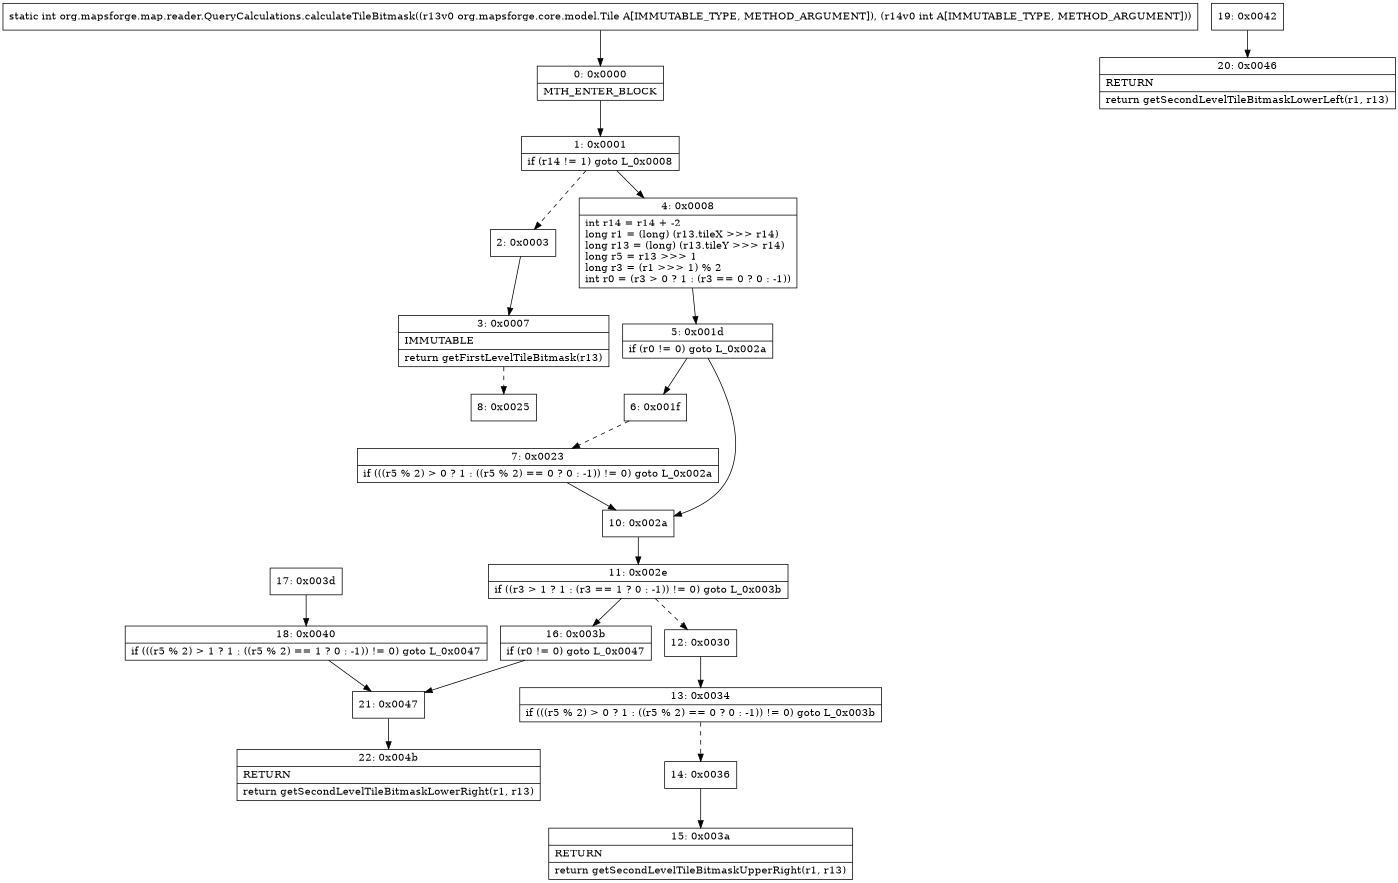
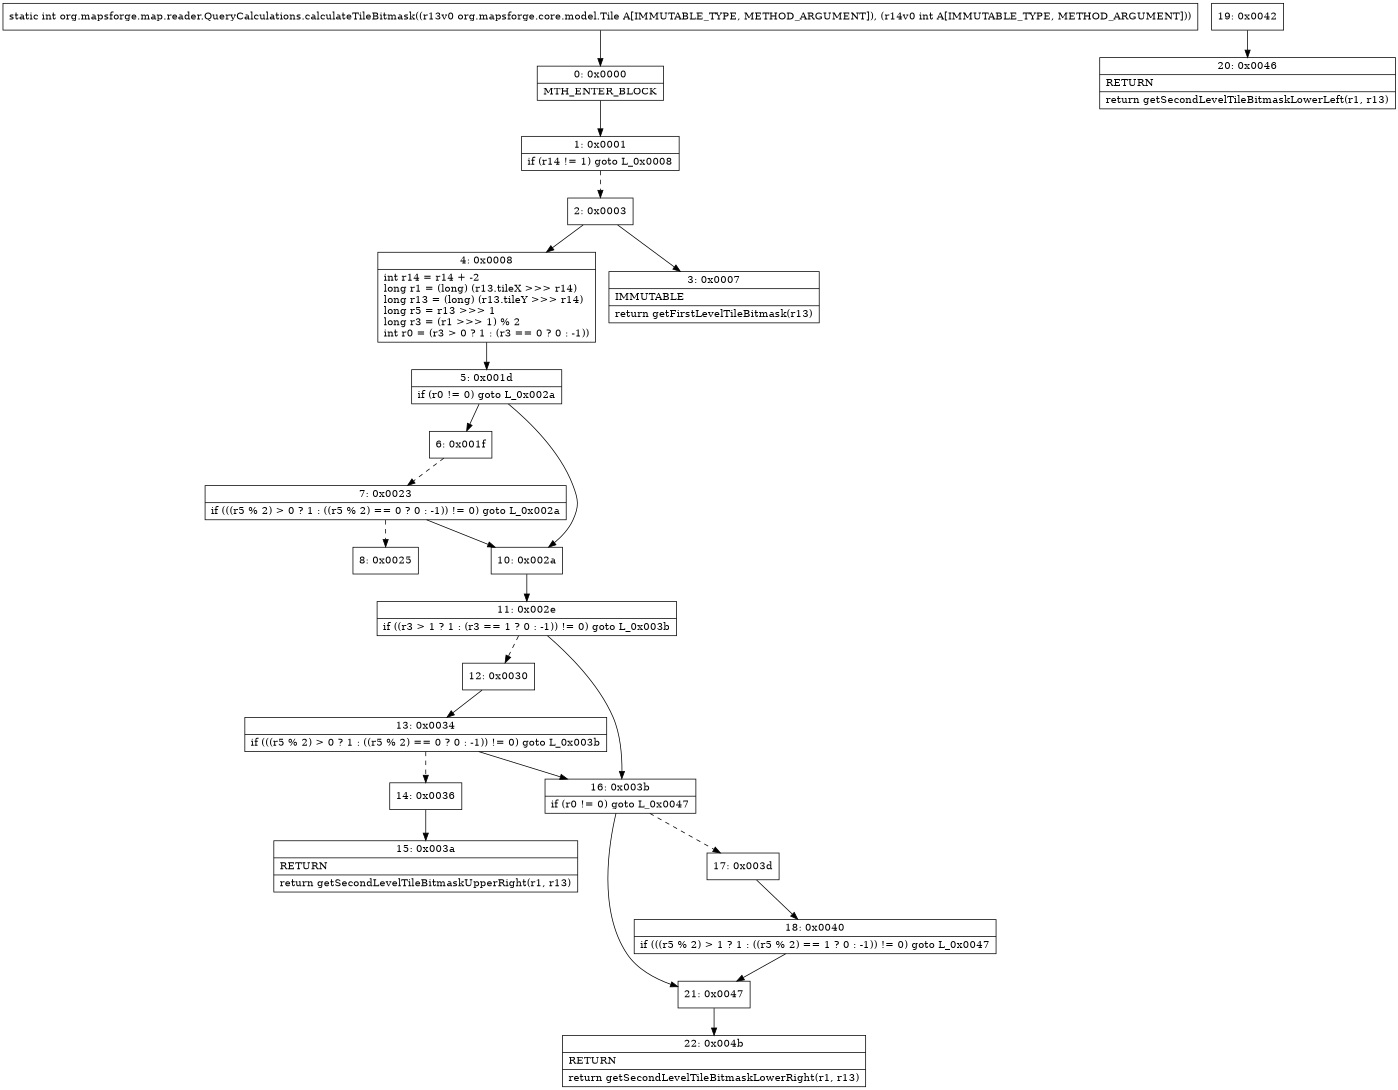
  digraph {
    node [shape=record]
    n1 [label="{0\:\ 0x0000|MTH_ENTER_BLOCK\l}"]
    n2 [label="{1\:\ 0x0001|if (r14 != 1) goto L_0x0008\l}"]
    n3 [label="{2\:\ 0x0003}"]
    n4 [label="{4\:\ 0x0008|int r14 = r14 + \-2\llong r1 = (long) (r13.tileX \>\>\> r14)\llong r13 = (long) (r13.tileY \>\>\> r14)\llong r5 = r13 \>\>\> 1\llong r3 = (r1 \>\>\> 1) % 2\lint r0 = (r3 \> 0 ? 1 : (r3 == 0 ? 0 : \-1))\l}"]
    n5 [label="{3\:\ 0x0007|IMMUTABLE\l|return getFirstLevelTileBitmask(r13)\l}"]
    n6 [label="{5\:\ 0x001d|if (r0 != 0) goto L_0x002a\l}"]
    n7 [label="{6\:\ 0x001f}"]
    n8 [label="{10\:\ 0x002a}"]
    n9 [label="{7\:\ 0x0023|if (((r5 % 2) \> 0 ? 1 : ((r5 % 2) == 0 ? 0 : \-1)) != 0) goto L_0x002a\l}"]
    n10 [label="{11\:\ 0x002e|if ((r3 \> 1 ? 1 : (r3 == 1 ? 0 : \-1)) != 0) goto L_0x003b\l}"]
    n11 [label="{8\:\ 0x0025}"]
    n12 [label="{12\:\ 0x0030}"]
    n13 [label="{16\:\ 0x003b|if (r0 != 0) goto L_0x0047\l}"]
    n14 [label="{13\:\ 0x0034|if (((r5 % 2) \> 0 ? 1 : ((r5 % 2) == 0 ? 0 : \-1)) != 0) goto L_0x003b\l}"]
    n15 [label="{17\:\ 0x003d}"]
    n16 [label="{21\:\ 0x0047}"]
    n17 [label="{14\:\ 0x0036}"]
    n18 [label="{15\:\ 0x003a|RETURN\l|return getSecondLevelTileBitmaskUpperRight(r1, r13)\l}"]
    n19 [label="{18\:\ 0x0040|if (((r5 % 2) \> 1 ? 1 : ((r5 % 2) == 1 ? 0 : \-1)) != 0) goto L_0x0047\l}"]
    n20 [label="{22\:\ 0x004b|RETURN\l|return getSecondLevelTileBitmaskLowerRight(r1, r13)\l}"]
    n21 [label="{19\:\ 0x0042}"]
    n22 [label="{20\:\ 0x0046|RETURN\l|return getSecondLevelTileBitmaskLowerLeft(r1, r13)\l}"]
    n23 [label="{static int org.mapsforge.map.reader.QueryCalculations.calculateTileBitmask((r13v0 org.mapsforge.core.model.Tile A[IMMUTABLE_TYPE, METHOD_ARGUMENT]), (r14v0 int A[IMMUTABLE_TYPE, METHOD_ARGUMENT])) }"]
    n1 -> n2
    n2 -> n3 [style=dashed]
-   n2 -> n4
+   n3 -> n4
    n3 -> n5
    n4 -> n6
    n6 -> n7 [style=solid]
    n6 -> n8
    n7 -> n9 [style=dashed]
    n8 -> n10
    n9 -> n8
-   n5 -> n11 [style=dashed]
+   n9 -> n11 [style=dashed]
    n10 -> n12 [style=dashed]
    n10 -> n13
    n12 -> n14
+   n13 -> n15 [style=dashed]
    n13 -> n16
+   n14 -> n13
    n14 -> n17 [style=dashed]
    n15 -> n19
    n16 -> n20
    n17 -> n18
    n19 -> n16
    n21 -> n22
    n23 -> n1
  }
